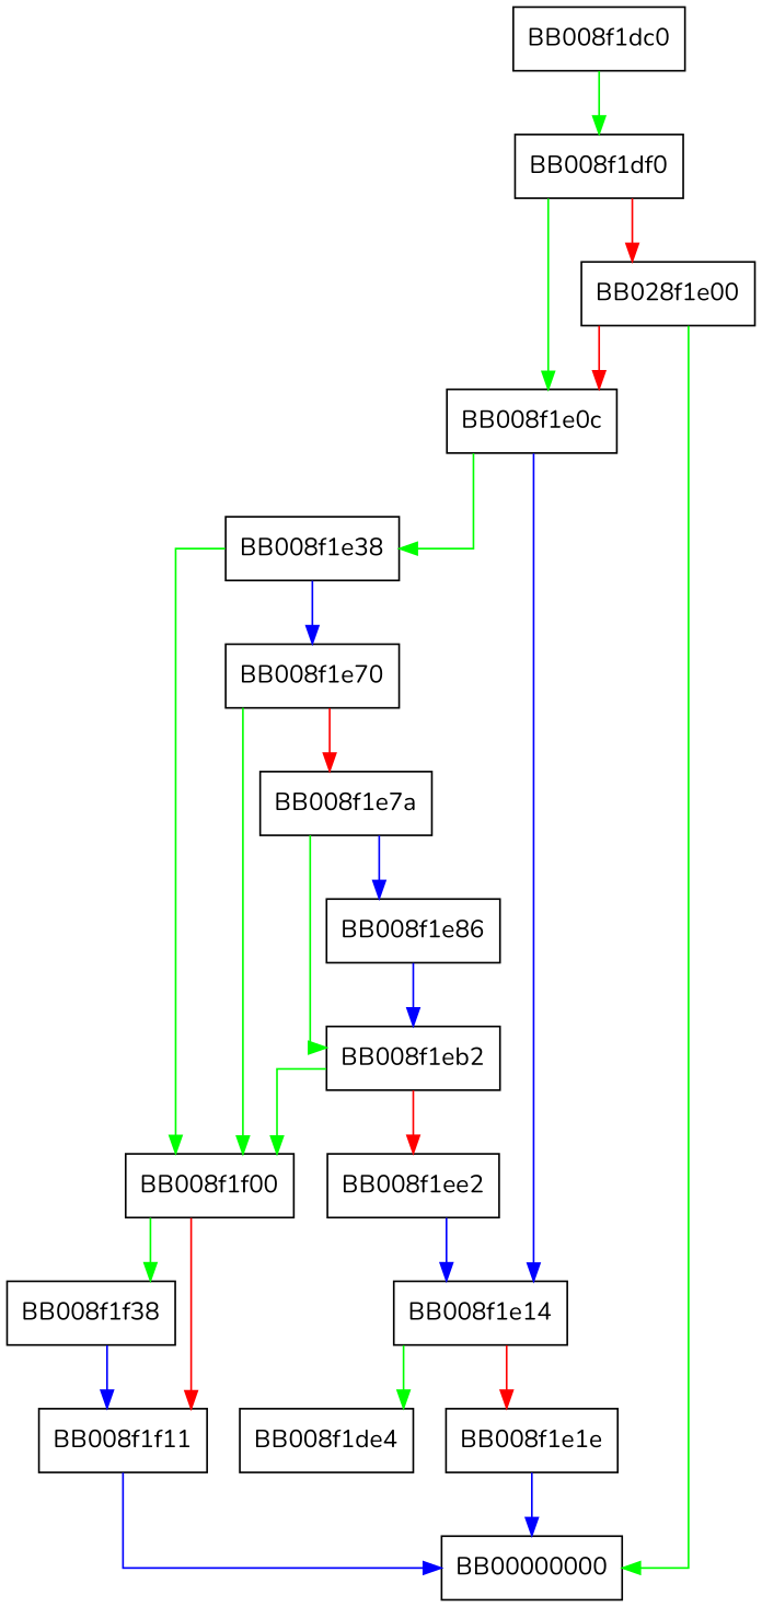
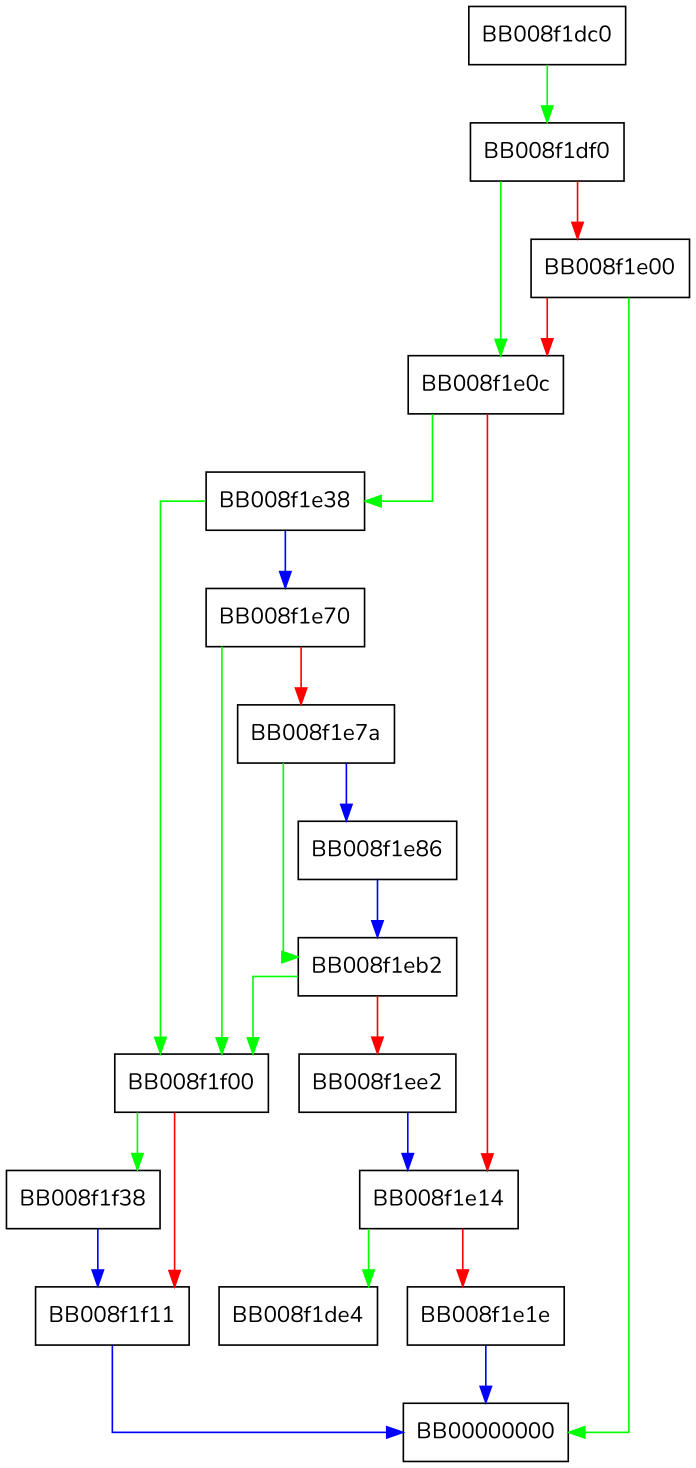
  digraph {
    fontname=Nunito
    splines=ortho
    node [fontname=Nunito shape=box]
    edge [color=green fontname=Nunito]
    BB008f1dc0
    BB008f1df0
    BB008f1e0c
-   BB008f1e00 [label=BB028f1e00]
+   BB008f1e00
    BB008f1e38
    BB008f1e14
    BB00000000
    BB008f1f00
    BB008f1e70
    BB008f1de4
    BB008f1e1e
    BB008f1f38
    BB008f1f11
    BB008f1e7a
    BB008f1eb2
    BB008f1e86
    BB008f1ee2
    BB008f1dc0 -> BB008f1df0
    BB008f1df0 -> BB008f1e0c
    BB008f1df0 -> BB008f1e00 [color=red]
    BB008f1e0c -> BB008f1e38
-   BB008f1e0c -> BB008f1e14 [color=blue]
+   BB008f1e0c -> BB008f1e14 [color=red]
    BB008f1e00 -> BB008f1e0c [color=red]
    BB008f1e00 -> BB00000000
    BB008f1e38 -> BB008f1f00
    BB008f1e38 -> BB008f1e70 [color=blue]
    BB008f1e14 -> BB008f1de4
    BB008f1e14 -> BB008f1e1e [color=red]
    BB008f1f00 -> BB008f1f38
    BB008f1f00 -> BB008f1f11 [color=red]
    BB008f1e70 -> BB008f1f00
    BB008f1e70 -> BB008f1e7a [color=red]
    BB008f1e1e -> BB00000000 [color=blue]
    BB008f1f38 -> BB008f1f11 [color=blue]
    BB008f1f11 -> BB00000000 [color=blue]
    BB008f1e7a -> BB008f1eb2
    BB008f1e7a -> BB008f1e86 [color=blue]
    BB008f1eb2 -> BB008f1f00
    BB008f1eb2 -> BB008f1ee2 [color=red]
    BB008f1e86 -> BB008f1eb2 [color=blue]
    BB008f1ee2 -> BB008f1e14 [color=blue]
  }
